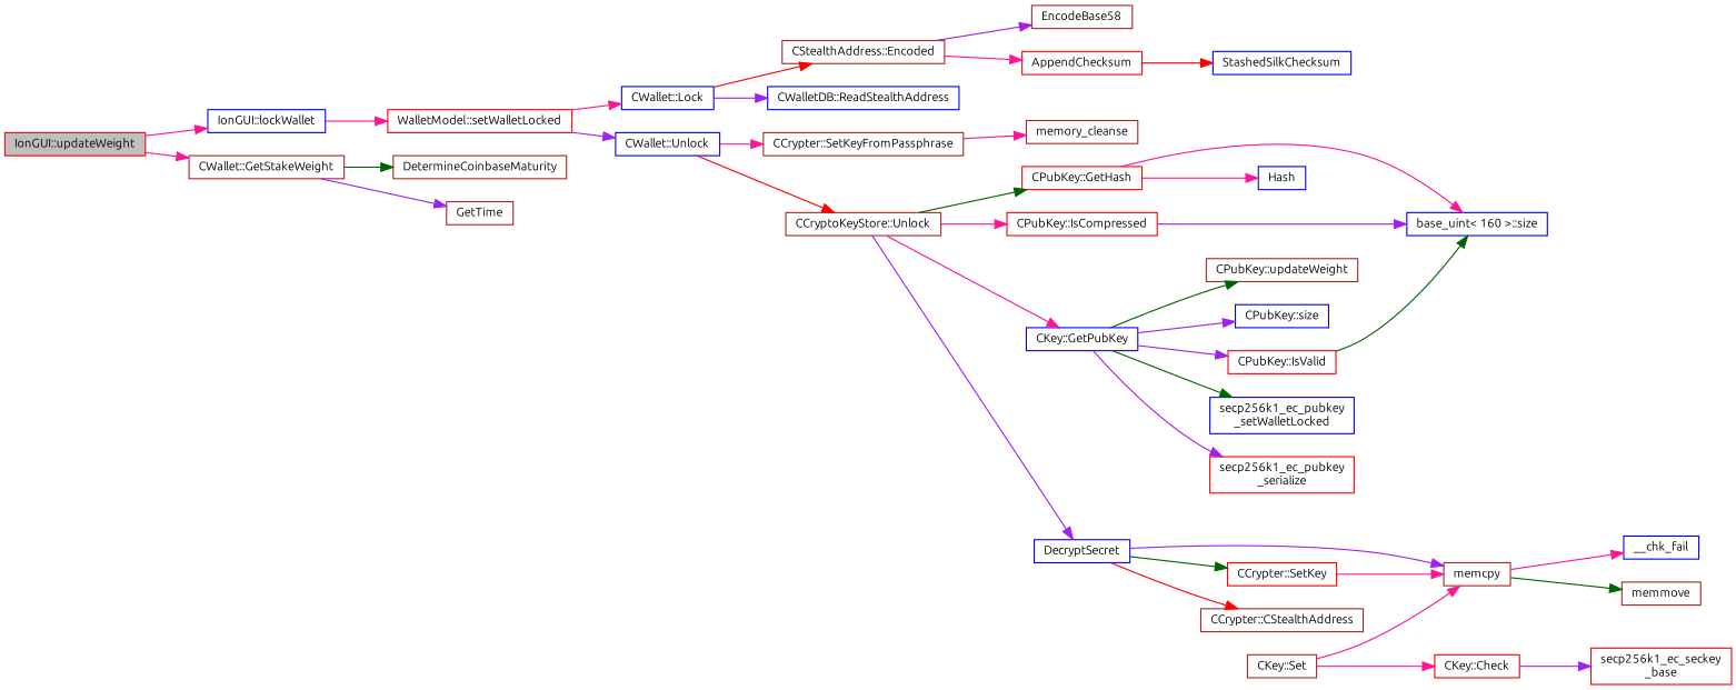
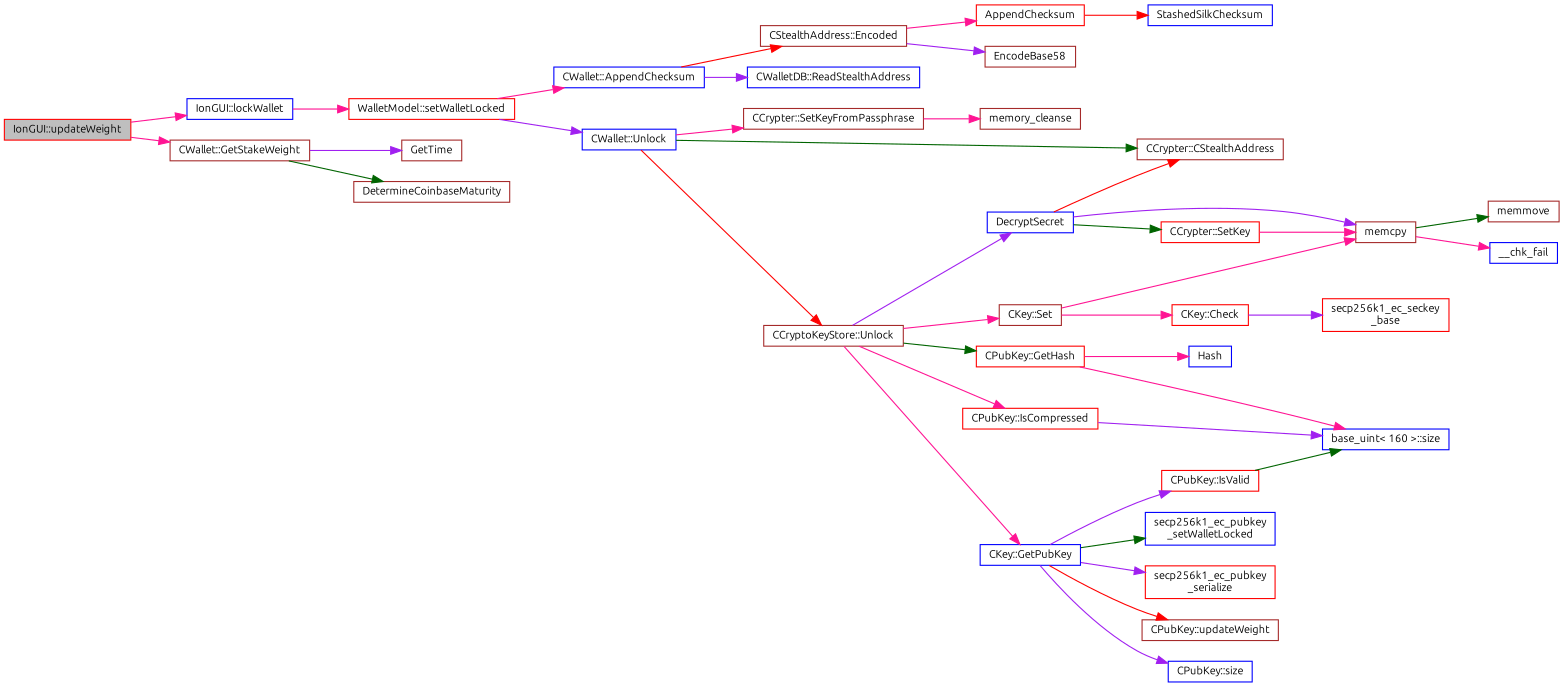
  digraph {
    fontname=Ubuntu
    rankdir=LR
    node [color=brown fillcolor=white fontname=Ubuntu fontsize=10 shape=record style=filled]
    edge [color=deeppink fontname=Ubuntu fontsize=10 labelfontname=Helvetica labelfontsize=10 style=solid]
    n1 [color=red fillcolor=grey75 fontcolor=black height=0.2 label="IonGUI::updateWeight" width=0.4]
    n2 [color=blue height=0.2 label="IonGUI::lockWallet" width=0.4]
    n3 [height=0.2 label="CWallet::GetStakeWeight" width=0.4]
    n4 [color=red height=0.2 label="WalletModel::setWalletLocked" width=0.4]
    n5 [height=0.2 label=GetTime width=0.4]
    n6 [height=0.2 label=DetermineCoinbaseMaturity width=0.4]
-   n7 [color=blue height=0.2 label="CWallet::Lock" width=0.4]
+   n7 [color=blue height=0.2 label="CWallet::AppendChecksum" width=0.4]
    n8 [color=blue height=0.2 label="CWallet::Unlock" width=0.4]
    n9 [height=0.2 label="CStealthAddress::Encoded" width=0.4]
    n10 [color=blue height=0.2 label="CWalletDB::ReadStealthAddress" width=0.4]
    n11 [height=0.2 label="CCrypter::SetKeyFromPassphrase" width=0.4]
    n12 [height=0.2 label="CCrypter::CStealthAddress" width=0.4]
    n13 [height=0.2 label="CCryptoKeyStore::Unlock" width=0.4]
    n14 [color=red height=0.2 label=AppendChecksum width=0.4]
    n15 [height=0.2 label=EncodeBase58 width=0.4]
    n16 [color=blue height=0.2 label=StashedSilkChecksum width=0.4]
    n17 [height=0.2 label=memory_cleanse width=0.4]
    n18 [color=blue height=0.2 label=DecryptSecret width=0.4]
    n19 [color=red height=0.2 label="CPubKey::GetHash" width=0.4]
    n20 [height=0.2 label="CKey::Set" width=0.4]
    n21 [color=red height=0.2 label="CPubKey::IsCompressed" width=0.4]
    n22 [color=blue height=0.2 label="CKey::GetPubKey" width=0.4]
    n23 [height=0.2 label=memcpy width=0.4]
    n24 [color=red height=0.2 label="CCrypter::SetKey" width=0.4]
    n25 [color=blue height=0.2 label=Hash width=0.4]
    n26 [color=blue height=0.2 label="base_uint\< 160 \>::size" width=0.4]
    n27 [color=red height=0.2 label="CKey::Check" width=0.4]
    n28 [color=blue height=0.2 label="secp256k1_ec_pubkey\l_setWalletLocked" width=0.4]
    n29 [color=red height=0.2 label="secp256k1_ec_pubkey\l_serialize" width=0.4]
    n30 [height=0.2 label="CPubKey::updateWeight" width=0.4]
    n31 [color=blue height=0.2 label="CPubKey::size" width=0.4]
    n32 [color=red height=0.2 label="CPubKey::IsValid" width=0.4]
    n33 [height=0.2 label=memmove width=0.4]
    n34 [color=blue height=0.2 label=__chk_fail width=0.4]
    n35 [color=red height=0.2 label="secp256k1_ec_seckey\l_base" width=0.4]
    n1 -> n2
    n1 -> n3
    n2 -> n4
    n3 -> n5 [color=purple]
    n3 -> n6 [color=darkgreen]
    n4 -> n7
    n4 -> n8 [color=purple]
    n7 -> n9 [color=red]
    n7 -> n10 [color=purple]
    n8 -> n11
+   n8 -> n12 [color=darkgreen]
    n8 -> n13 [color=red]
    n9 -> n14
    n9 -> n15 [color=purple]
    n11 -> n17
    n13 -> n18 [color=purple]
    n13 -> n19 [color=darkgreen]
+   n13 -> n20
    n13 -> n21
    n13 -> n22
    n14 -> n16 [color=red]
    n18 -> n12 [color=red]
    n18 -> n23 [color=purple]
    n18 -> n24 [color=darkgreen]
    n19 -> n25
    n19 -> n26
    n20 -> n23
    n20 -> n27
    n21 -> n26 [color=purple]
    n22 -> n28 [color=darkgreen]
    n22 -> n29 [color=purple]
-   n22 -> n30 [color=darkgreen]
+   n22 -> n30 [color=red]
    n22 -> n31 [color=purple]
    n22 -> n32 [color=purple]
    n23 -> n33 [color=darkgreen]
    n23 -> n34
    n24 -> n23
    n27 -> n35 [color=purple]
    n32 -> n26 [color=darkgreen]
  }
